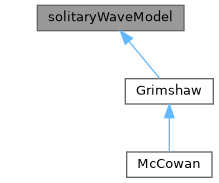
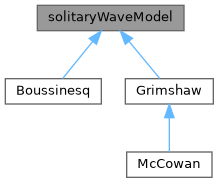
  digraph {
    node [color=gray40 fillcolor=white fontname=Helvetica fontsize=10 shape=box style=filled]
    edge [color=steelblue1 dir=back fontname=Helvetica fontsize=10 labelfontname=Helvetica labelfontsize=10 style=solid]
    n1 [fillcolor=grey60 fontcolor=black height=0.2 label=solitaryWaveModel width=0.4]
+   n2 [height=0.2 label=Boussinesq width=0.4]
    n3 [height=0.2 label=Grimshaw width=0.4]
    n4 [height=0.2 label=McCowan width=0.4]
+   n1 -> n2
    n1 -> n3
    n3 -> n4
  }
